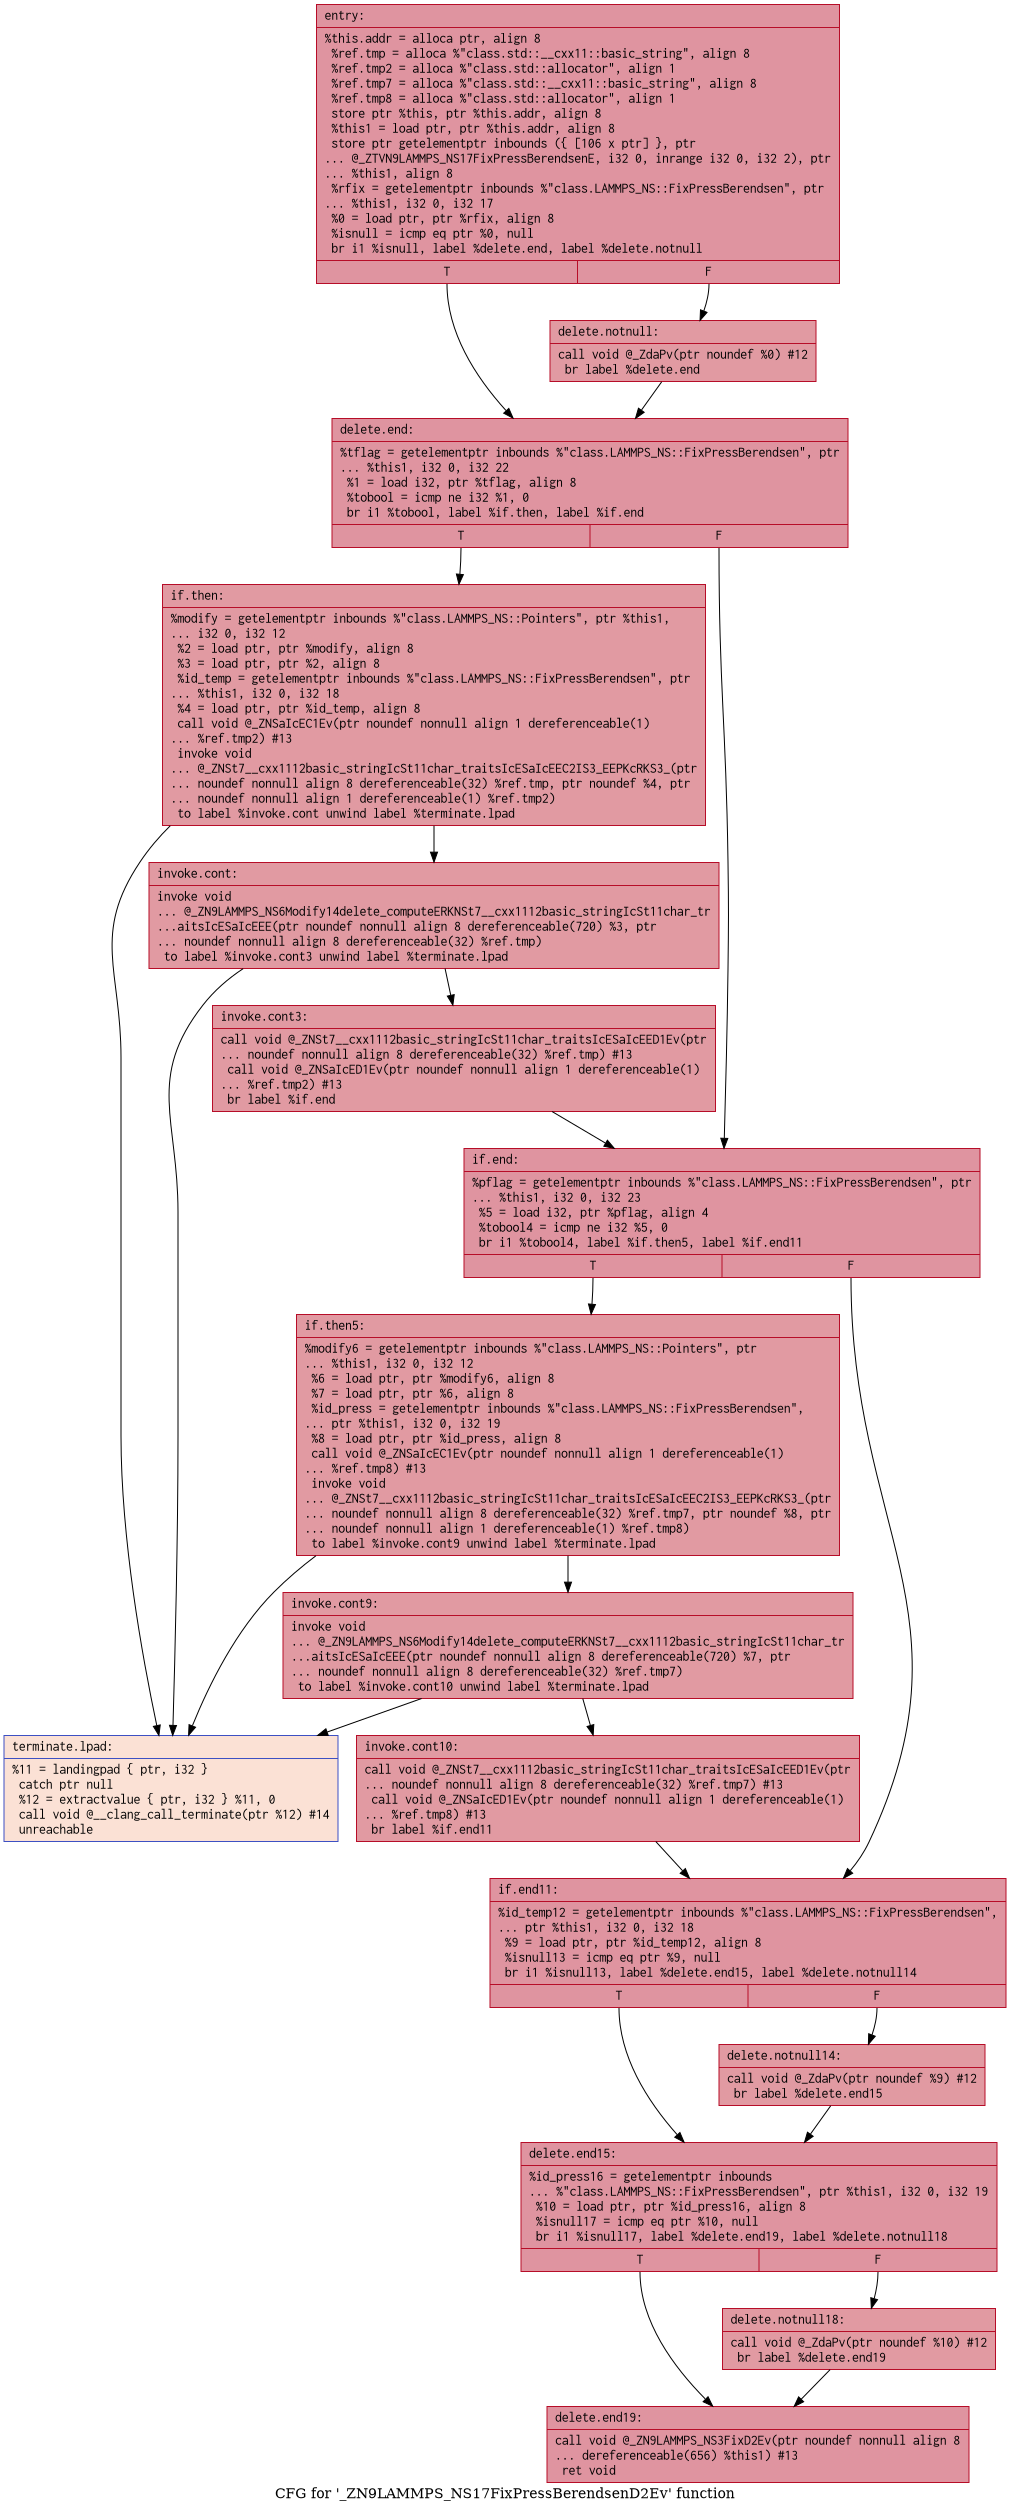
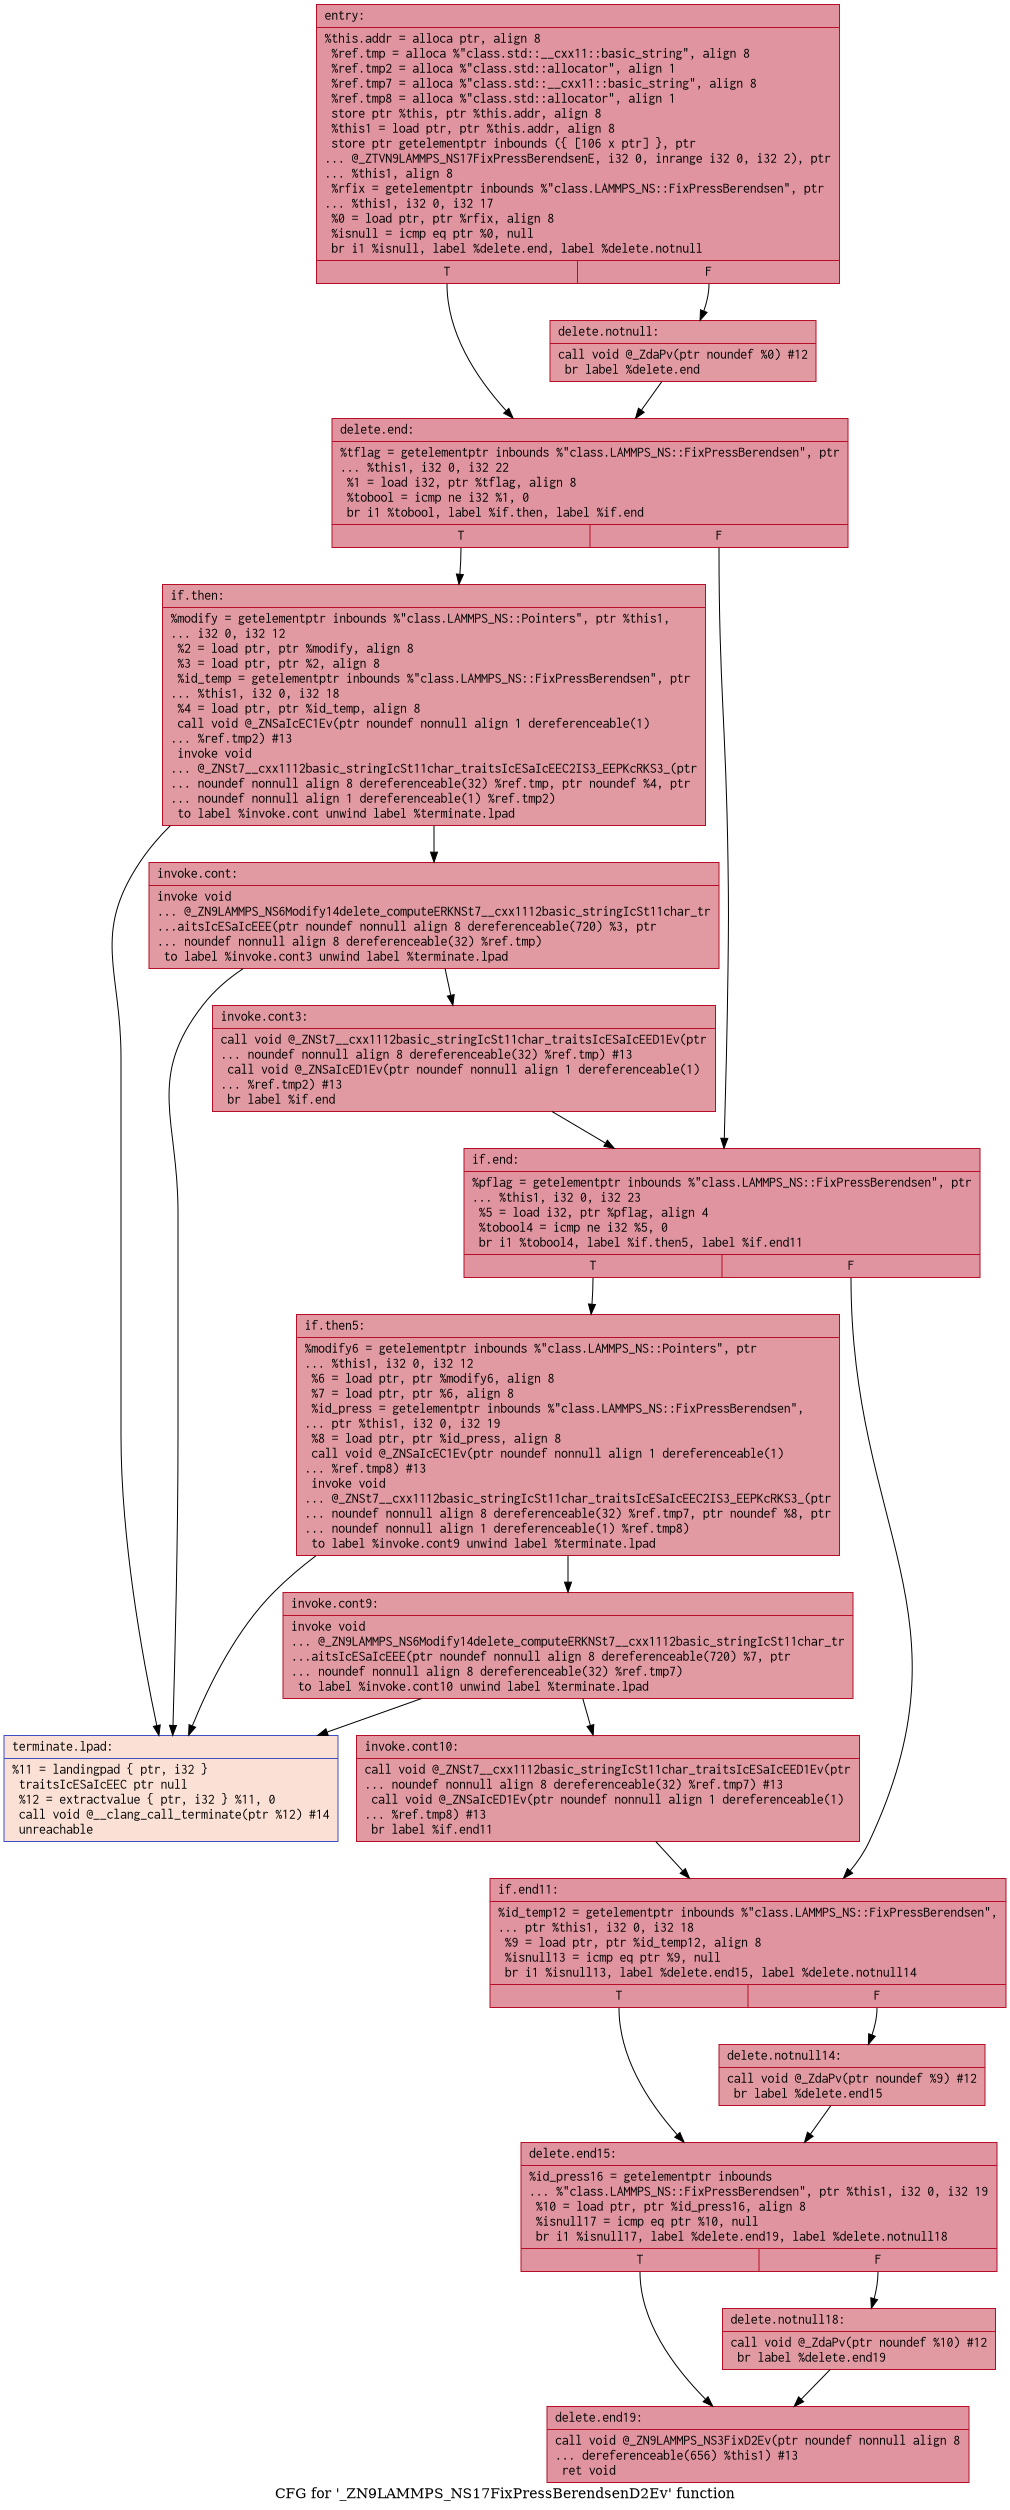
  digraph {
    label="CFG for '_ZN9LAMMPS_NS17FixPressBerendsenD2Ev' function"
    node [color="#b70d28ff" fillcolor="#bb1b2c70" fontname=Courier shape=record style=filled]
    n1 [fillcolor="#b70d2870" label="{entry:\l|  %this.addr = alloca ptr, align 8\l  %ref.tmp = alloca %\"class.std::__cxx11::basic_string\", align 8\l  %ref.tmp2 = alloca %\"class.std::allocator\", align 1\l  %ref.tmp7 = alloca %\"class.std::__cxx11::basic_string\", align 8\l  %ref.tmp8 = alloca %\"class.std::allocator\", align 1\l  store ptr %this, ptr %this.addr, align 8\l  %this1 = load ptr, ptr %this.addr, align 8\l  store ptr getelementptr inbounds (\{ [106 x ptr] \}, ptr\l... @_ZTVN9LAMMPS_NS17FixPressBerendsenE, i32 0, inrange i32 0, i32 2), ptr\l... %this1, align 8\l  %rfix = getelementptr inbounds %\"class.LAMMPS_NS::FixPressBerendsen\", ptr\l... %this1, i32 0, i32 17\l  %0 = load ptr, ptr %rfix, align 8\l  %isnull = icmp eq ptr %0, null\l  br i1 %isnull, label %delete.end, label %delete.notnull\l|{<s0>T|<s1>F}}"]
    n2 [fillcolor="#b70d2870" label="{delete.end:\l|  %tflag = getelementptr inbounds %\"class.LAMMPS_NS::FixPressBerendsen\", ptr\l... %this1, i32 0, i32 22\l  %1 = load i32, ptr %tflag, align 8\l  %tobool = icmp ne i32 %1, 0\l  br i1 %tobool, label %if.then, label %if.end\l|{<s0>T|<s1>F}}"]
    n3 [label="{delete.notnull:\l|  call void @_ZdaPv(ptr noundef %0) #12\l  br label %delete.end\l}"]
    n4 [label="{if.then:\l|  %modify = getelementptr inbounds %\"class.LAMMPS_NS::Pointers\", ptr %this1,\l... i32 0, i32 12\l  %2 = load ptr, ptr %modify, align 8\l  %3 = load ptr, ptr %2, align 8\l  %id_temp = getelementptr inbounds %\"class.LAMMPS_NS::FixPressBerendsen\", ptr\l... %this1, i32 0, i32 18\l  %4 = load ptr, ptr %id_temp, align 8\l  call void @_ZNSaIcEC1Ev(ptr noundef nonnull align 1 dereferenceable(1)\l... %ref.tmp2) #13\l  invoke void\l... @_ZNSt7__cxx1112basic_stringIcSt11char_traitsIcESaIcEEC2IS3_EEPKcRKS3_(ptr\l... noundef nonnull align 8 dereferenceable(32) %ref.tmp, ptr noundef %4, ptr\l... noundef nonnull align 1 dereferenceable(1) %ref.tmp2)\l          to label %invoke.cont unwind label %terminate.lpad\l}"]
    n5 [fillcolor="#b70d2870" label="{if.end:\l|  %pflag = getelementptr inbounds %\"class.LAMMPS_NS::FixPressBerendsen\", ptr\l... %this1, i32 0, i32 23\l  %5 = load i32, ptr %pflag, align 4\l  %tobool4 = icmp ne i32 %5, 0\l  br i1 %tobool4, label %if.then5, label %if.end11\l|{<s0>T|<s1>F}}"]
    n6 [label="{invoke.cont:\l|  invoke void\l... @_ZN9LAMMPS_NS6Modify14delete_computeERKNSt7__cxx1112basic_stringIcSt11char_tr\l...aitsIcESaIcEEE(ptr noundef nonnull align 8 dereferenceable(720) %3, ptr\l... noundef nonnull align 8 dereferenceable(32) %ref.tmp)\l          to label %invoke.cont3 unwind label %terminate.lpad\l}"]
-   n7 [color="#3d50c3ff" fillcolor="#f7bca170" label="{terminate.lpad:\l|  %11 = landingpad \{ ptr, i32 \}\l          catch ptr null\l  %12 = extractvalue \{ ptr, i32 \} %11, 0\l  call void @__clang_call_terminate(ptr %12) #14\l  unreachable\l}"]
+   n7 [color="#3d50c3ff" fillcolor="#f7bca170" label="{terminate.lpad:\l|  %11 = landingpad \{ ptr, i32 \}\l          traitsIcESaIcEEC ptr null\l  %12 = extractvalue \{ ptr, i32 \} %11, 0\l  call void @__clang_call_terminate(ptr %12) #14\l  unreachable\l}"]
    n8 [label="{if.then5:\l|  %modify6 = getelementptr inbounds %\"class.LAMMPS_NS::Pointers\", ptr\l... %this1, i32 0, i32 12\l  %6 = load ptr, ptr %modify6, align 8\l  %7 = load ptr, ptr %6, align 8\l  %id_press = getelementptr inbounds %\"class.LAMMPS_NS::FixPressBerendsen\",\l... ptr %this1, i32 0, i32 19\l  %8 = load ptr, ptr %id_press, align 8\l  call void @_ZNSaIcEC1Ev(ptr noundef nonnull align 1 dereferenceable(1)\l... %ref.tmp8) #13\l  invoke void\l... @_ZNSt7__cxx1112basic_stringIcSt11char_traitsIcESaIcEEC2IS3_EEPKcRKS3_(ptr\l... noundef nonnull align 8 dereferenceable(32) %ref.tmp7, ptr noundef %8, ptr\l... noundef nonnull align 1 dereferenceable(1) %ref.tmp8)\l          to label %invoke.cont9 unwind label %terminate.lpad\l}"]
    n9 [fillcolor="#b70d2870" label="{if.end11:\l|  %id_temp12 = getelementptr inbounds %\"class.LAMMPS_NS::FixPressBerendsen\",\l... ptr %this1, i32 0, i32 18\l  %9 = load ptr, ptr %id_temp12, align 8\l  %isnull13 = icmp eq ptr %9, null\l  br i1 %isnull13, label %delete.end15, label %delete.notnull14\l|{<s0>T|<s1>F}}"]
    n10 [label="{invoke.cont3:\l|  call void @_ZNSt7__cxx1112basic_stringIcSt11char_traitsIcESaIcEED1Ev(ptr\l... noundef nonnull align 8 dereferenceable(32) %ref.tmp) #13\l  call void @_ZNSaIcED1Ev(ptr noundef nonnull align 1 dereferenceable(1)\l... %ref.tmp2) #13\l  br label %if.end\l}"]
    n11 [label="{invoke.cont9:\l|  invoke void\l... @_ZN9LAMMPS_NS6Modify14delete_computeERKNSt7__cxx1112basic_stringIcSt11char_tr\l...aitsIcESaIcEEE(ptr noundef nonnull align 8 dereferenceable(720) %7, ptr\l... noundef nonnull align 8 dereferenceable(32) %ref.tmp7)\l          to label %invoke.cont10 unwind label %terminate.lpad\l}"]
    n12 [fillcolor="#b70d2870" label="{delete.end15:\l|  %id_press16 = getelementptr inbounds\l... %\"class.LAMMPS_NS::FixPressBerendsen\", ptr %this1, i32 0, i32 19\l  %10 = load ptr, ptr %id_press16, align 8\l  %isnull17 = icmp eq ptr %10, null\l  br i1 %isnull17, label %delete.end19, label %delete.notnull18\l|{<s0>T|<s1>F}}"]
    n13 [label="{delete.notnull14:\l|  call void @_ZdaPv(ptr noundef %9) #12\l  br label %delete.end15\l}"]
    n14 [label="{invoke.cont10:\l|  call void @_ZNSt7__cxx1112basic_stringIcSt11char_traitsIcESaIcEED1Ev(ptr\l... noundef nonnull align 8 dereferenceable(32) %ref.tmp7) #13\l  call void @_ZNSaIcED1Ev(ptr noundef nonnull align 1 dereferenceable(1)\l... %ref.tmp8) #13\l  br label %if.end11\l}"]
    n15 [fillcolor="#b70d2870" label="{delete.end19:\l|  call void @_ZN9LAMMPS_NS3FixD2Ev(ptr noundef nonnull align 8\l... dereferenceable(656) %this1) #13\l  ret void\l}"]
    n16 [label="{delete.notnull18:\l|  call void @_ZdaPv(ptr noundef %10) #12\l  br label %delete.end19\l}"]
    n1 -> n2 [tailport=s0]
    n1 -> n3 [tailport=s1]
    n2 -> n4 [tailport=s0]
    n2 -> n5 [tailport=s1]
    n3 -> n2
    n4 -> n6
    n4 -> n7
    n5 -> n8 [tailport=s0]
    n5 -> n9 [tailport=s1]
    n6 -> n7
    n6 -> n10
    n8 -> n7
    n8 -> n11
    n9 -> n12 [tailport=s0]
    n9 -> n13 [tailport=s1]
    n10 -> n5
    n11 -> n7
    n11 -> n14
    n12 -> n15 [tailport=s0]
    n12 -> n16 [tailport=s1]
    n13 -> n12
    n14 -> n9
    n16 -> n15
  }
